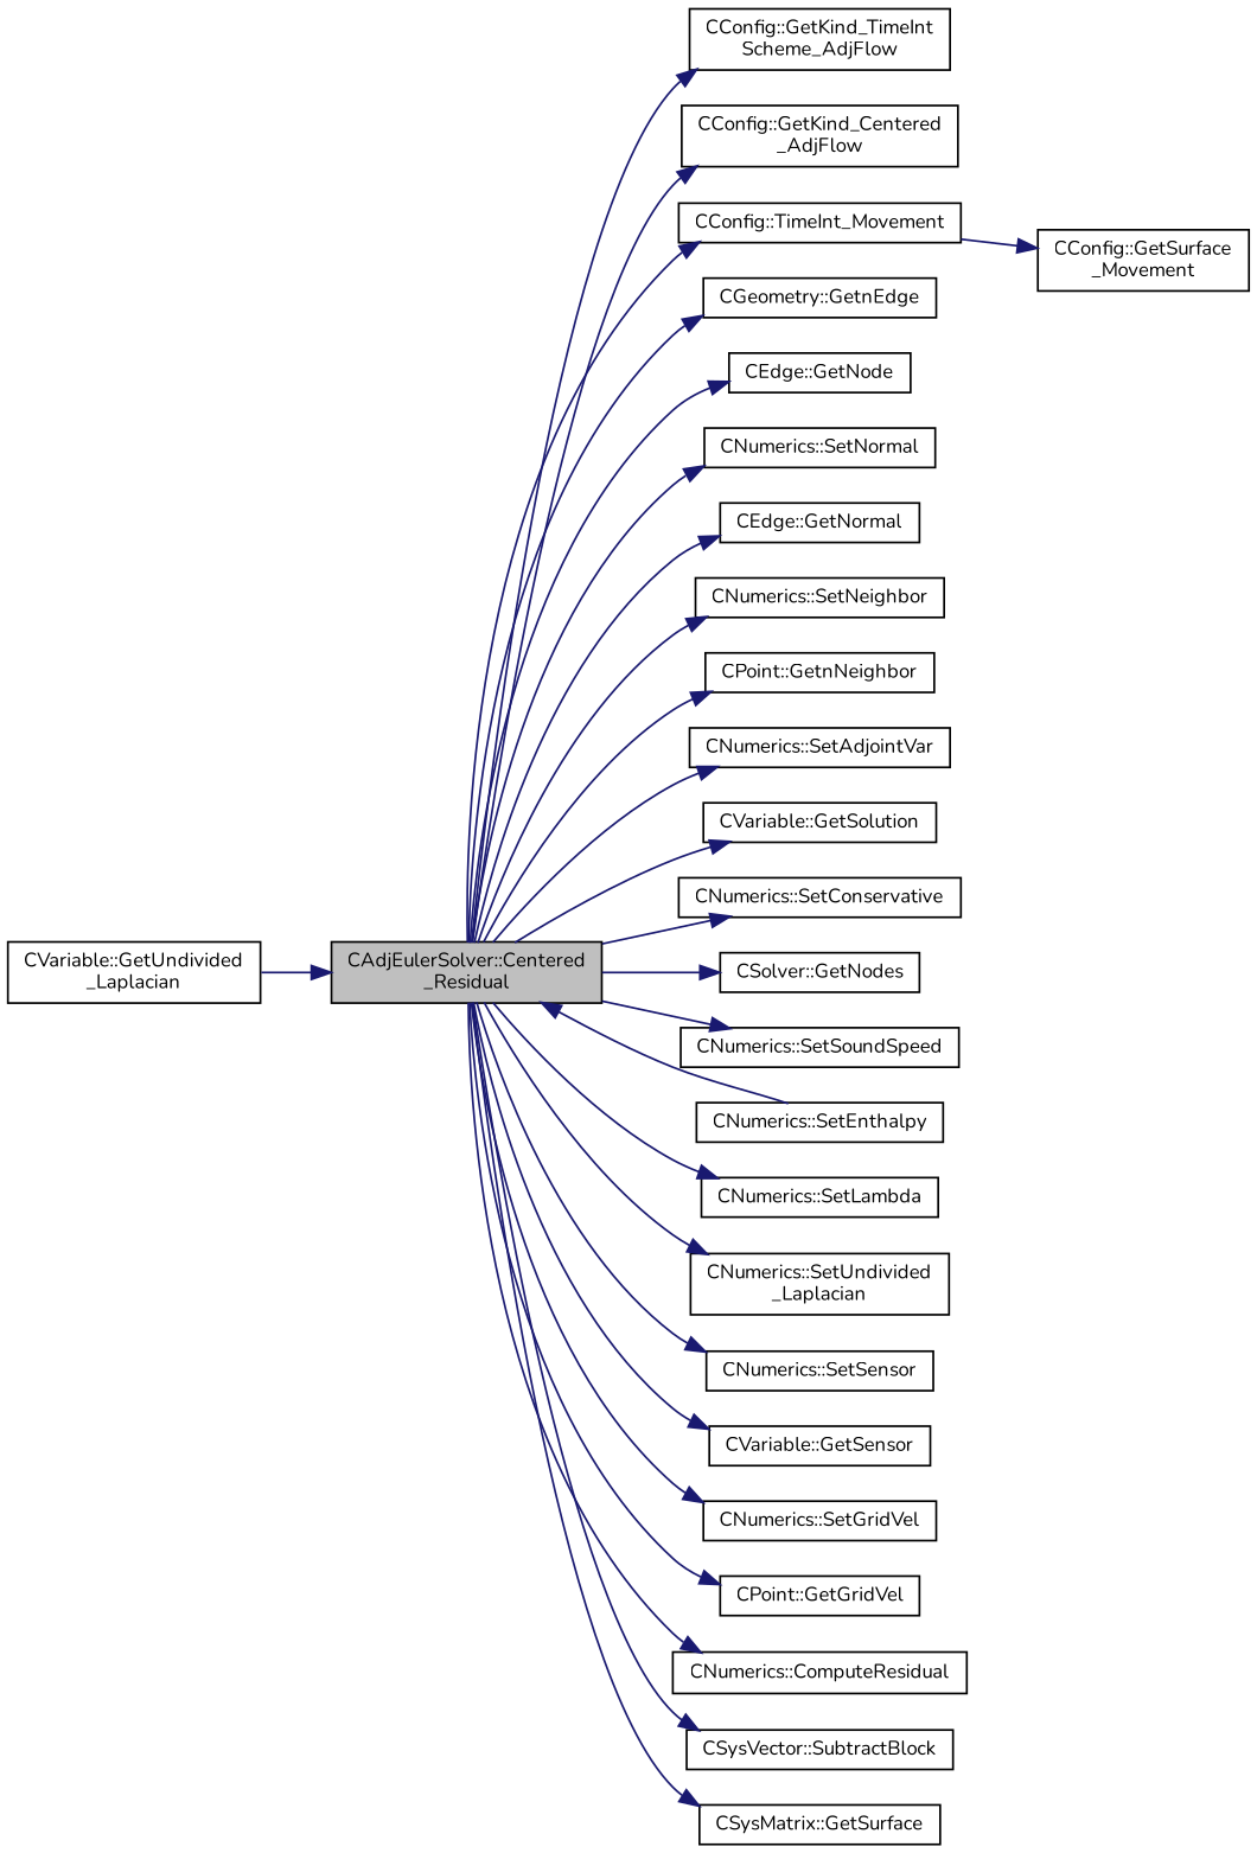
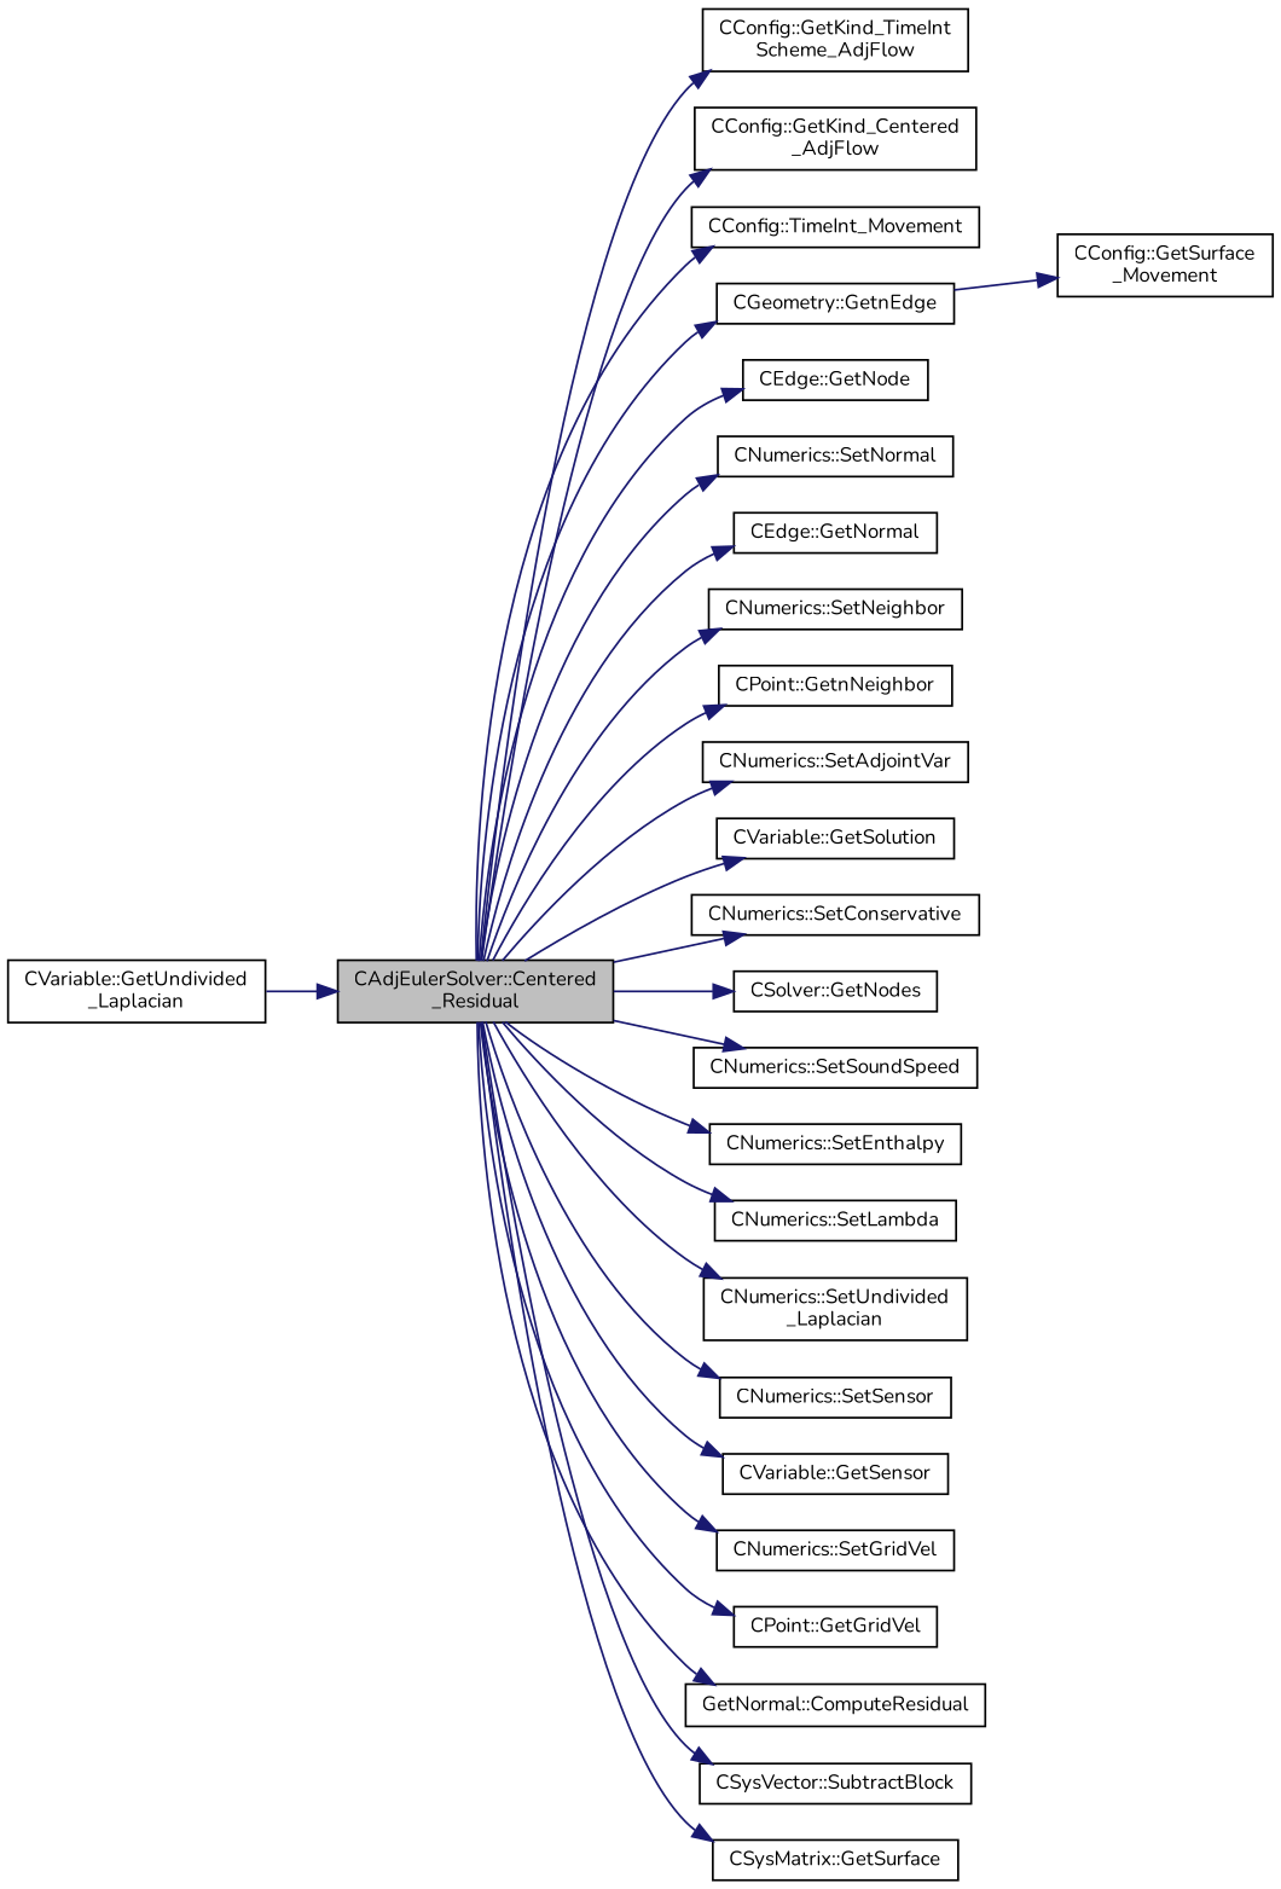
  digraph {
    fontname=Nunito
    rankdir=LR
    node [color=black fillcolor=white fontname=Nunito fontsize=10 shape=record style=filled]
    edge [color=midnightblue fontname=Nunito fontsize=10 labelfontname=Helvetica labelfontsize=10 style=solid]
    n1 [fillcolor=grey75 fontcolor=black height=0.2 label="CAdjEulerSolver::Centered\l_Residual" width=0.4]
    n2 [height=0.2 label="CConfig::GetKind_TimeInt\lScheme_AdjFlow" width=0.4]
    n3 [height=0.2 label="CConfig::GetKind_Centered\l_AdjFlow" width=0.4]
    n4 [height=0.2 label="CConfig::TimeInt_Movement" width=0.4]
    n5 [height=0.2 label="CGeometry::GetnEdge" width=0.4]
    n6 [height=0.2 label="CEdge::GetNode" width=0.4]
    n7 [height=0.2 label="CNumerics::SetNormal" width=0.4]
    n8 [height=0.2 label="CEdge::GetNormal" width=0.4]
    n9 [height=0.2 label="CNumerics::SetNeighbor" width=0.4]
    n10 [height=0.2 label="CPoint::GetnNeighbor" width=0.4]
    n11 [height=0.2 label="CNumerics::SetAdjointVar" width=0.4]
    n12 [height=0.2 label="CVariable::GetSolution" width=0.4]
    n13 [height=0.2 label="CNumerics::SetConservative" width=0.4]
    n14 [height=0.2 label="CSolver::GetNodes" width=0.4]
    n15 [height=0.2 label="CNumerics::SetSoundSpeed" width=0.4]
    n16 [height=0.2 label="CNumerics::SetEnthalpy" width=0.4]
    n17 [height=0.2 label="CNumerics::SetLambda" width=0.4]
    n18 [height=0.2 label="CNumerics::SetUndivided\l_Laplacian" width=0.4]
    n19 [height=0.2 label="CNumerics::SetSensor" width=0.4]
    n20 [height=0.2 label="CVariable::GetSensor" width=0.4]
    n21 [height=0.2 label="CNumerics::SetGridVel" width=0.4]
    n22 [height=0.2 label="CPoint::GetGridVel" width=0.4]
-   n23 [height=0.2 label="CNumerics::ComputeResidual" width=0.4]
+   n23 [height=0.2 label="GetNormal::ComputeResidual" width=0.4]
    n24 [height=0.2 label="CSysVector::SubtractBlock" width=0.4]
    n25 [height=0.2 label="CSysMatrix::GetSurface" width=0.4]
    n26 [height=0.2 label="CConfig::GetSurface\l_Movement" width=0.4]
    n27 [height=0.2 label="CVariable::GetUndivided\l_Laplacian" width=0.4]
    n1 -> n2
    n1 -> n3
    n1 -> n4
    n1 -> n5
    n1 -> n6
    n1 -> n7
    n1 -> n8
    n1 -> n9
    n1 -> n10
    n1 -> n11
    n1 -> n12
    n1 -> n13
    n1 -> n14
    n1 -> n15
-   n16 -> n1
+   n1 -> n16
    n1 -> n17
    n1 -> n18
    n1 -> n19
    n1 -> n20
    n1 -> n21
    n1 -> n22
    n1 -> n23
    n1 -> n24
    n1 -> n25
-   n4 -> n26
+   n5 -> n26
    n27 -> n1
  }
